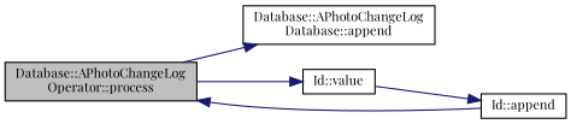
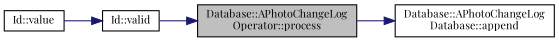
  digraph {
    fontname="Playfair Display"
    rankdir=LR
    node [color=black fillcolor=white fontname="Playfair Display" fontsize=10 shape=record style=filled]
    edge [color=midnightblue fontname="Playfair Display" fontsize=10 labelfontname=Helvetica labelfontsize=10 style=solid]
    n1 [fillcolor=grey75 fontcolor=black height=0.2 label="Database::APhotoChangeLog\lOperator::process" width=0.4]
    n2 [height=0.2 label="Database::APhotoChangeLog\lDatabase::append" width=0.4]
    n3 [height=0.2 label="Id::value" width=0.4]
-   n4 [height=0.2 label="Id::append" width=0.4]
+   n4 [height=0.2 label="Id::valid" width=0.4]
    n1 -> n2
-   n1 -> n3
    n3 -> n4
    n4 -> n1
  }
